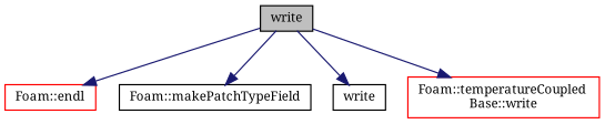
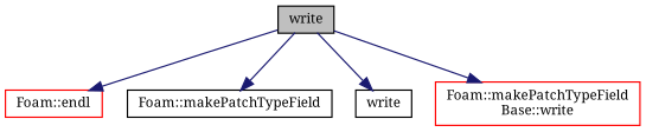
  digraph {
    rankdir=TB
    fontname="Noto Serif"
    node [color=black fontname="Noto Serif" fontsize=10 shape=record]
    edge [color=midnightblue fontname="Noto Serif" fontsize=10 labelfontname=Helvetica labelfontsize=10 style=solid]
    n1 [fillcolor=grey75 fontcolor=black height=0.2 label=write style=filled width=0.4]
    n2 [color=red height=0.2 label="Foam::endl" width=0.4]
    n3 [height=0.2 label="Foam::makePatchTypeField" width=0.4]
    n4 [height=0.2 label=write width=0.4]
-   n5 [color=red height=0.2 label="Foam::temperatureCoupled\lBase::write" width=0.4]
+   n5 [color=red height=0.2 label="Foam::makePatchTypeField\lBase::write" width=0.4]
    n1 -> n2
    n1 -> n3
    n1 -> n4
    n1 -> n5
  }
